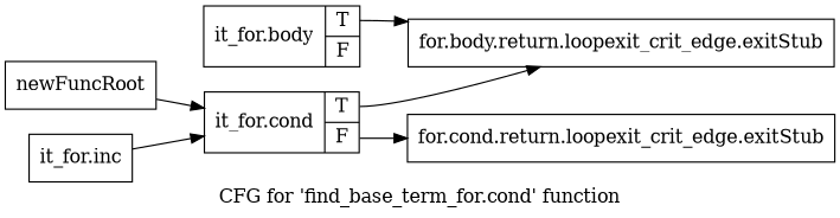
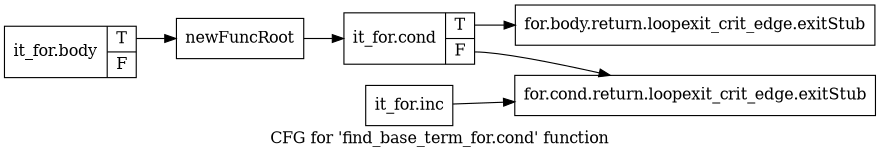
  digraph {
    label="CFG for 'find_base_term_for.cond' function"
    rankdir=LR
    node [shape=record]
    n1 [label="{newFuncRoot}"]
    n2 [label="{it_for.cond|{<s0>T|<s1>F}}"]
    n3 [label="{for.cond.return.loopexit_crit_edge.exitStub}"]
    n4 [label="{for.body.return.loopexit_crit_edge.exitStub}"]
    n5 [label="{it_for.body|{<s0>T|<s1>F}}"]
    n6 [label="{it_for.inc}"]
    n1 -> n2
    n2 -> n3 [tailport=s1]
    n2 -> n4 [tailport=s0]
-   n5 -> n4 [tailport=s0]
-   n6 -> n2
+   n5 -> n1 [tailport=s0]
+   n6 -> n3
  }
